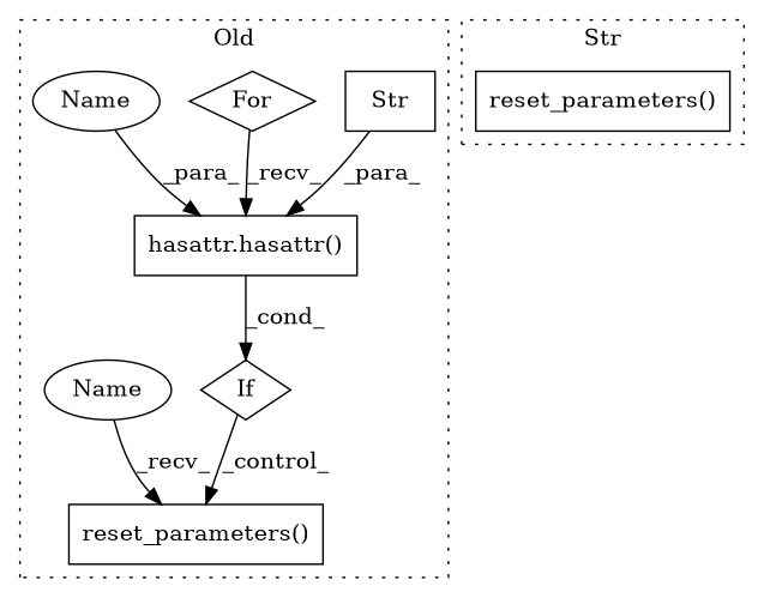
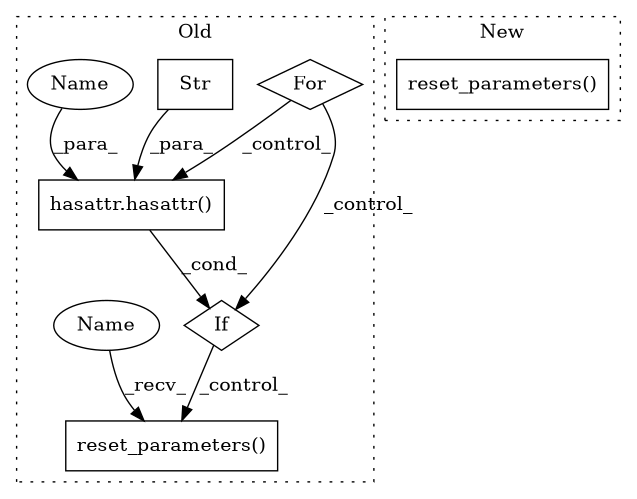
  digraph {
    node [a=75 l=4 s=3584 shape=box]
    n1 [l="8,1" label="hasattr.hasattr()" s="3532,3564"]
    n2 [a=96 l=3 label=If s=3529 shape=diamond]
    n3 [a=66 l=18 label=Str s=3546]
    n4 [l=23 label="reset_parameters()"]
    n5 [a=107 l="4,15" label=For s="3493,3514" shape=diamond]
    n6 [a=87 label=Name s=3540 shape=ellipse]
    n7 [a=87 label=Name shape=ellipse]
    n8 [l=28 label="reset_parameters()" s=3524]
    subgraph cluster_1 {
      label=Old
      style=dotted
      n1
      n2
      n3
      n4
      n5
      n6
      n7
    }
    subgraph cluster_2 {
-     label=Str
+     label=New
      style=dotted
      n8
    }
    n1 -> n2 [label=_cond_]
    n2 -> n4 [label=_control_]
    n3 -> n1 [label=_para_]
-   n5 -> n1 [label=_recv_]
+   n5 -> n1 [label=_control_]
+   n5 -> n2 [label=_control_]
    n6 -> n1 [label=_para_]
    n7 -> n4 [label=_recv_]
  }
